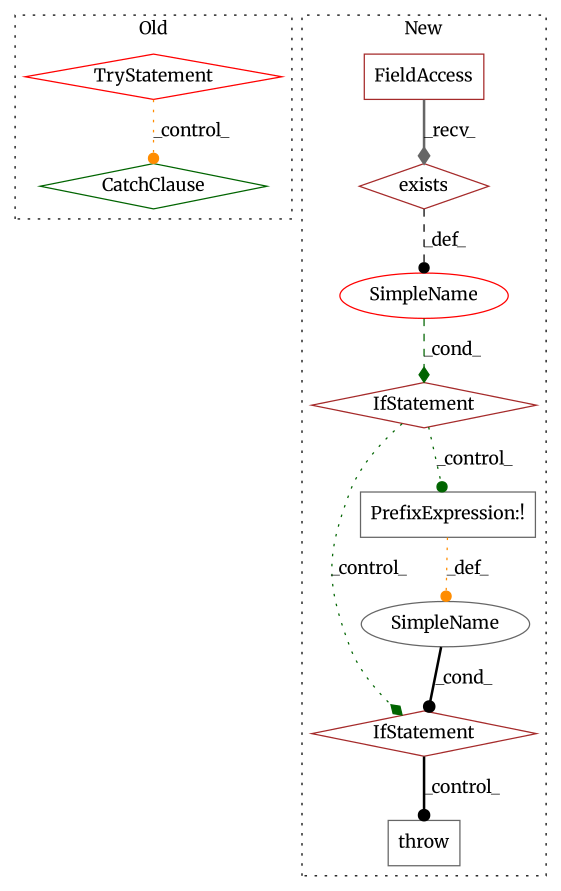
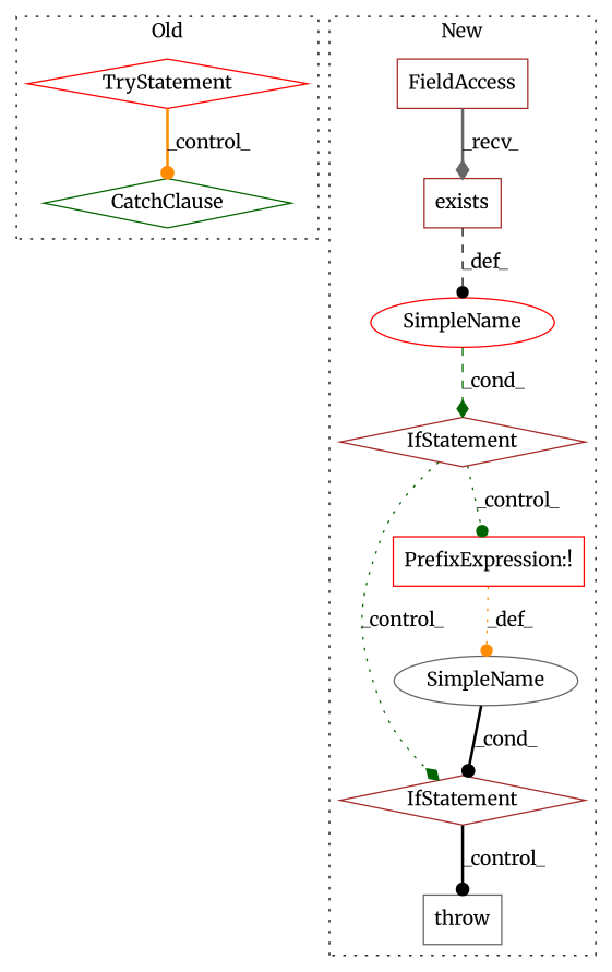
  digraph {
    fontname=Merriweather
    node [a=25 color=brown fontname=Merriweather shape=diamond]
    edge [arrowhead=dot color=black fontname=Merriweather style=dotted]
    n1 [a=54 color=red l=4 label=TryStatement s=12000]
    n2 [a=12 color=darkgreen l="11,2" label=CatchClause s="12051,12089"]
-   n3 [a=32 l="7,1" label=exists s="12020,12044"]
+   n3 [a=32 l="7,1" label=exists s="12020,12044" shape=box]
    n4 [l="4,2" label=IfStatement s="12008,12081"]
    n5 [a=22 l=7 label=FieldAccess s=12012 shape=box]
    n6 [l="4,2" label=IfStatement s="12109,12183"]
    n7 [a=42 color=red label=SimpleName shape=ellipse]
-   n8 [a=38 color=gray40 l=1 label="PrefixExpression:!" s=12150 shape=box]
+   n8 [a=38 color=red l=1 label="PrefixExpression:!" s=12150 shape=box]
    n9 [a=42 color=gray40 label=SimpleName shape=ellipse]
    n10 [a=53 color=gray40 l=6 label=throw s=12193 shape=box]
    subgraph cluster_1 {
      label=Old
      style=dotted
      n1
      n2
    }
    subgraph cluster_2 {
      label=New
      style=dotted
      n3
      n4
      n5
      n6
      n7
      n8
      n9
      n10
    }
-   n1 -> n2 [color=darkorange label=_control_]
+   n1 -> n2 [color=darkorange label=_control_ style=bold]
    n3 -> n7 [label=_def_ style=dashed]
    n4 -> n6 [arrowhead=diamond color=darkgreen label=_control_]
    n4 -> n8 [color=darkgreen label=_control_]
    n5 -> n3 [arrowhead=diamond color=gray40 label=_recv_ style=bold]
    n6 -> n10 [label=_control_ style=bold]
    n7 -> n4 [arrowhead=diamond color=darkgreen label=_cond_ style=dashed]
    n8 -> n9 [color=darkorange label=_def_]
    n9 -> n6 [label=_cond_ style=bold]
  }
